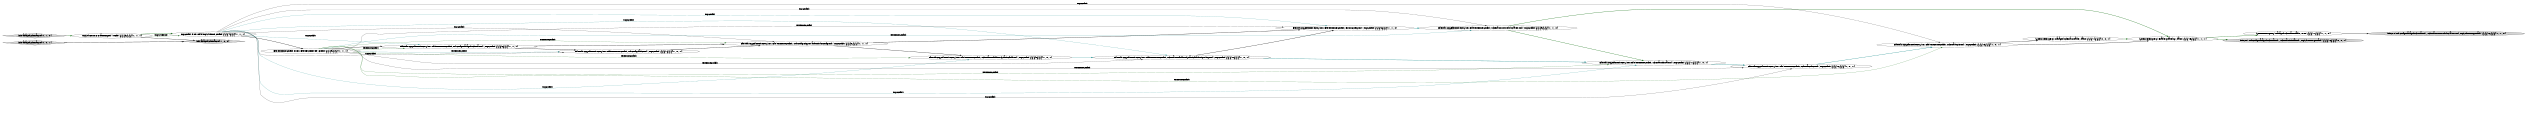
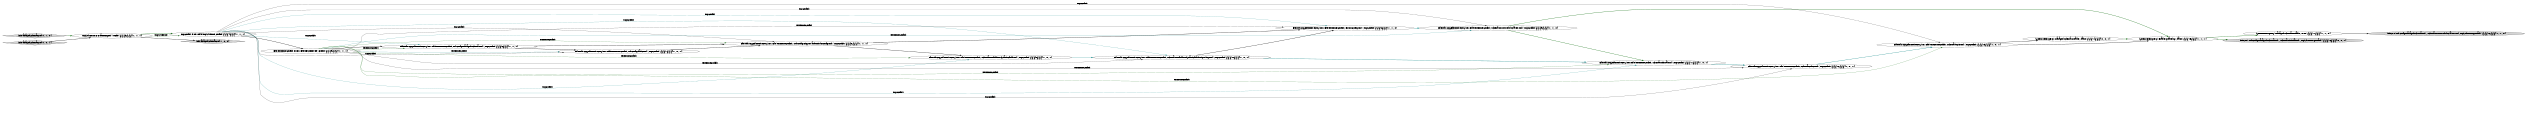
  digraph {
    rankdir=LR
    node [fillcolor=white shape=ellipse style=filled]
    edge [color=black style=bold]
    n1 [label="FileUtils.copyFileToDirectory(new File(testHomeConfDir,\"solrconfig.snippet.randomindexconfig.xml\"),tmpConfDir)@@@8@@@['1', '1', '1']"]
    n2 [label="FileUtils.copyFileToDirectory(new File(testHomeConfDir,\"enumsConfig.xml\"),tmpConfDir)@@@8@@@['1', '1', '0']"]
    n3 [label="FileUtils.copyFileToDirectory(new File(testHomeConfDir,\"schema-one-field-no-dynamic-field.xml\"),tmpConfDir)@@@9@@@['1', '0', '1']"]
    n4 [label="FileUtils.copyFileToDirectory(new File(testHomeConfDir,\"schema-non-stored-docvalues.xml\"),tmpConfDir)@@@9@@@['1', '1', '0']"]
    n5 [label="FileUtils.copyFileToDirectory(new File(testHomeConfDir,\"schema-one-field-no-dynamic-field-unique-key.xml\"),tmpConfDir)@@@10@@@['1', '0', '1']"]
    n6 [fillcolor=lightgray label="initManagedSchemaCore['1', '0', '0']" shape=diamond]
    n7 [label="tmpSolrHome = createTempDir().toFile()@@@3@@@['1', '1', '1']"]
    n8 [label="tmpConfDir = new File(tmpSolrHome,confDir)@@@4@@@['1', '1', '1']"]
    n9 [label="FileUtils.copyFileToDirectory(new File(testHomeConfDir,\"schema-minimal.xml\"),tmpConfDir)@@@11@@@['1', '0', '1']"]
    n10 [label="System.setProperty(\"enable.update.log\",\"false\")@@@15@@@['1', '1', '1']"]
    n11 [label="FileUtils.copyFileToDirectory(new File(testHomeConfDir,\"schema_codec.xml\"),tmpConfDir)@@@12@@@['1', '0', '1']"]
    n12 [label="FileUtils.copyFileToDirectory(new File(testHomeConfDir,\"schema-bm25.xml\"),tmpConfDir)@@@13@@@['1', '0', '1']"]
    n13 [label="System.setProperty(\"managed.schema.mutable\",\"false\")@@@14@@@['0', '0', '1']"]
    n14 [fillcolor=lightgray label="initCore(\"solrconfig-managed-schema.xml\",\"schema-non-stored-docvalues.xml\",tmpSolrHome.getPath())@@@12@@@['1', '1', '0']"]
    n15 [label="File testHomeConfDir = new File(TEST_HOME(),confDir)@@@5@@@['1', '1', '1']"]
    n16 [label="FileUtils.copyFileToDirectory(new File(testHomeConfDir,\"solrconfig-managed-schema.xml\"),tmpConfDir)@@@6@@@['1', '1', '1']"]
    n17 [label="FileUtils.copyFileToDirectory(new File(testHomeConfDir,\"solrconfig-basic.xml\"),tmpConfDir)@@@7@@@['1', '0', '1']"]
    n18 [label="System.setProperty(\"managed.schema.mutable\",\"true\")@@@11@@@['1', '1', '0']"]
    n19 [fillcolor=lightgray label="initCore(\"solrconfig-managed-schema.xml\",\"schema-minimal.xml\",tmpSolrHome.getPath())@@@16@@@['0', '0', '1']"]
    n20 [fillcolor=lightgray label="initManagedSchemaCore['0', '1', '0']" shape=diamond]
    n21 [fillcolor=lightgray label="initManagedSchemaCore['0', '0', '1']" shape=diamond]
    n1 -> n2
    n1 -> n3
    n2 -> n4 [color=teal]
    n3 -> n5 [color=teal]
    n4 -> n9 [color=darkgreen]
    n4 -> n10 [color=darkgreen]
    n5 -> n2
    n5 -> n9 [color=teal]
    n7 -> n6
    n7 -> n8 [color=darkgreen]
    n7 -> n8 [color=darkgreen label=tmpSolrHome style=solid]
    n8 -> n1 [label=tmpConfDir style=solid]
    n8 -> n2 [color=teal label=tmpConfDir style=solid]
    n8 -> n3 [color=teal label=tmpConfDir style=solid]
    n8 -> n4 [label=tmpConfDir style=solid]
    n8 -> n5 [color=teal label=tmpConfDir style=solid]
    n8 -> n9 [color=teal label=tmpConfDir style=solid]
    n8 -> n11 [label=tmpConfDir style=solid]
    n8 -> n12 [label=tmpConfDir style=solid]
    n8 -> n15
    n8 -> n16 [color=teal label=tmpConfDir style=solid]
    n8 -> n17 [label=tmpConfDir style=solid]
    n9 -> n11 [color=teal]
    n10 -> n18 [color=darkgreen]
    n10 -> n19 [color=darkgreen]
    n11 -> n12 [color=teal]
    n12 -> n10
    n12 -> n13
    n13 -> n10 [color=darkgreen]
    n15 -> n1 [color=darkgreen label=testHomeConfDir style=solid]
    n15 -> n2 [label=testHomeConfDir style=solid]
    n15 -> n3 [color=darkgreen label=testHomeConfDir style=solid]
    n15 -> n4 [color=teal label=testHomeConfDir style=solid]
    n15 -> n5 [label=testHomeConfDir style=solid]
    n15 -> n9 [color=darkgreen label=testHomeConfDir style=solid]
    n15 -> n11 [label=testHomeConfDir style=solid]
    n15 -> n12 [color=darkgreen label=testHomeConfDir style=solid]
    n15 -> n16 [color=darkgreen label=testHomeConfDir style=solid]
    n15 -> n16
    n15 -> n17 [color=teal label=testHomeConfDir style=solid]
    n16 -> n1
    n16 -> n17
    n17 -> n1
    n18 -> n14
    n20 -> n7 [color=darkgreen]
-   n21 -> n6
+   n21 -> n7
  }
